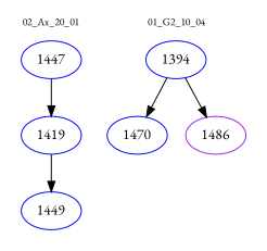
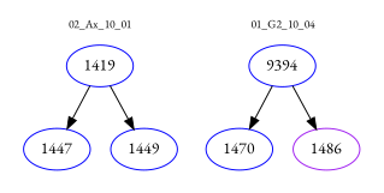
  digraph {
    fontname="EB Garamond"
    node [color=blue fontname="EB Garamond"]
    edge [color=black fontname="EB Garamond"]
    n1 [label=1447]
    n2 [label=1419]
    n3 [label=1449]
    n4 [label=1470]
-   n5 [label=1394]
+   n5 [label=9394]
    n6 [color=purple label=1486]
    subgraph cluster_1 {
      color=white
      fontsize=10
-     label="02_Ax_20_01"
+     label="02_Ax_10_01"
      n1
      n2
      n3
    }
    subgraph cluster_2 {
      color=white
      fontsize=10
      label="01_G2_10_04"
      n4
      n5
      n6
    }
-   n1 -> n2
+   n2 -> n1
    n2 -> n3
    n5 -> n4
    n5 -> n6
  }
